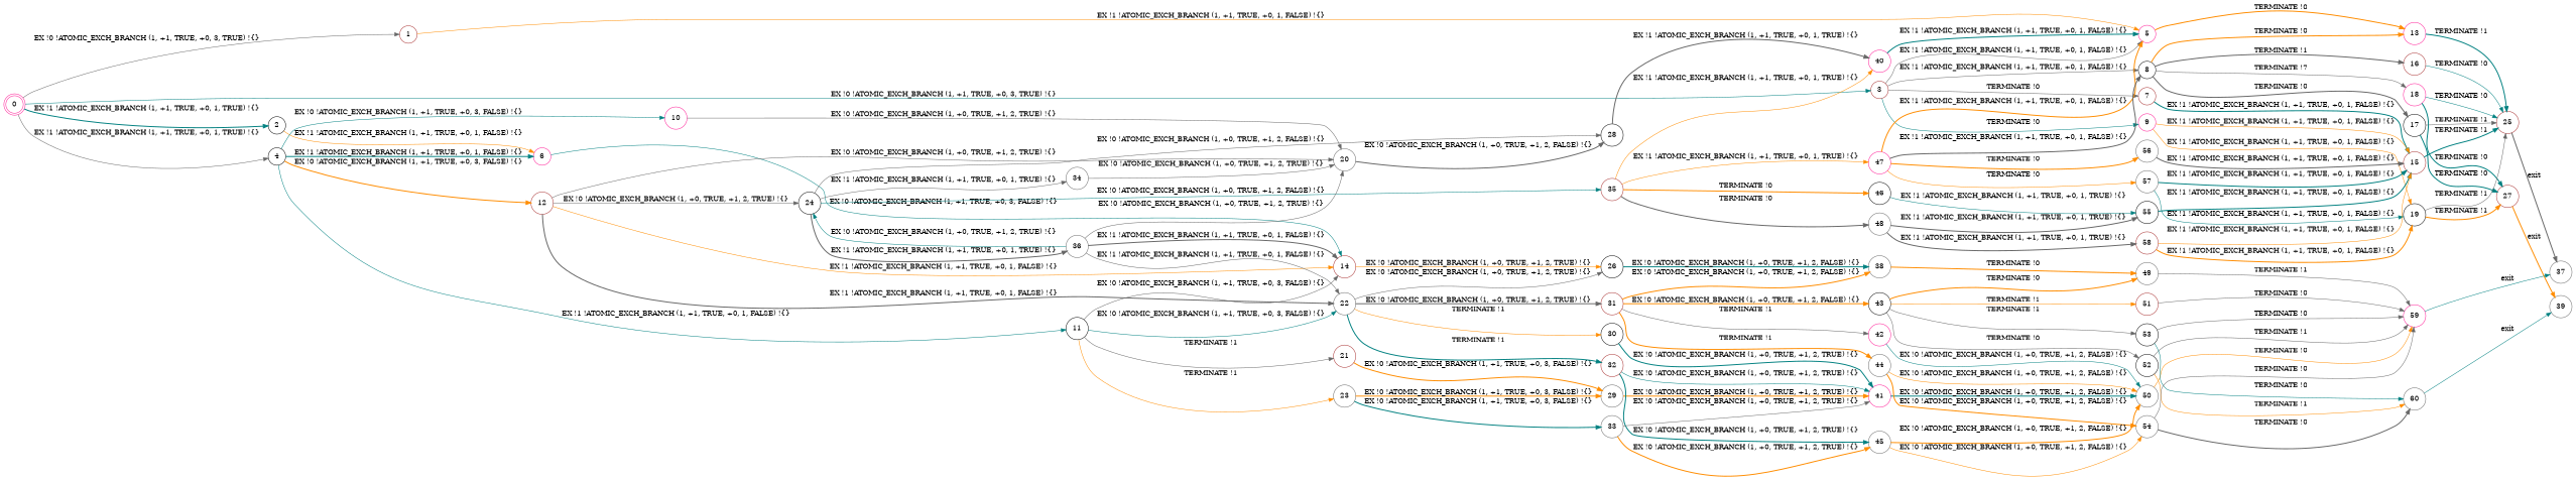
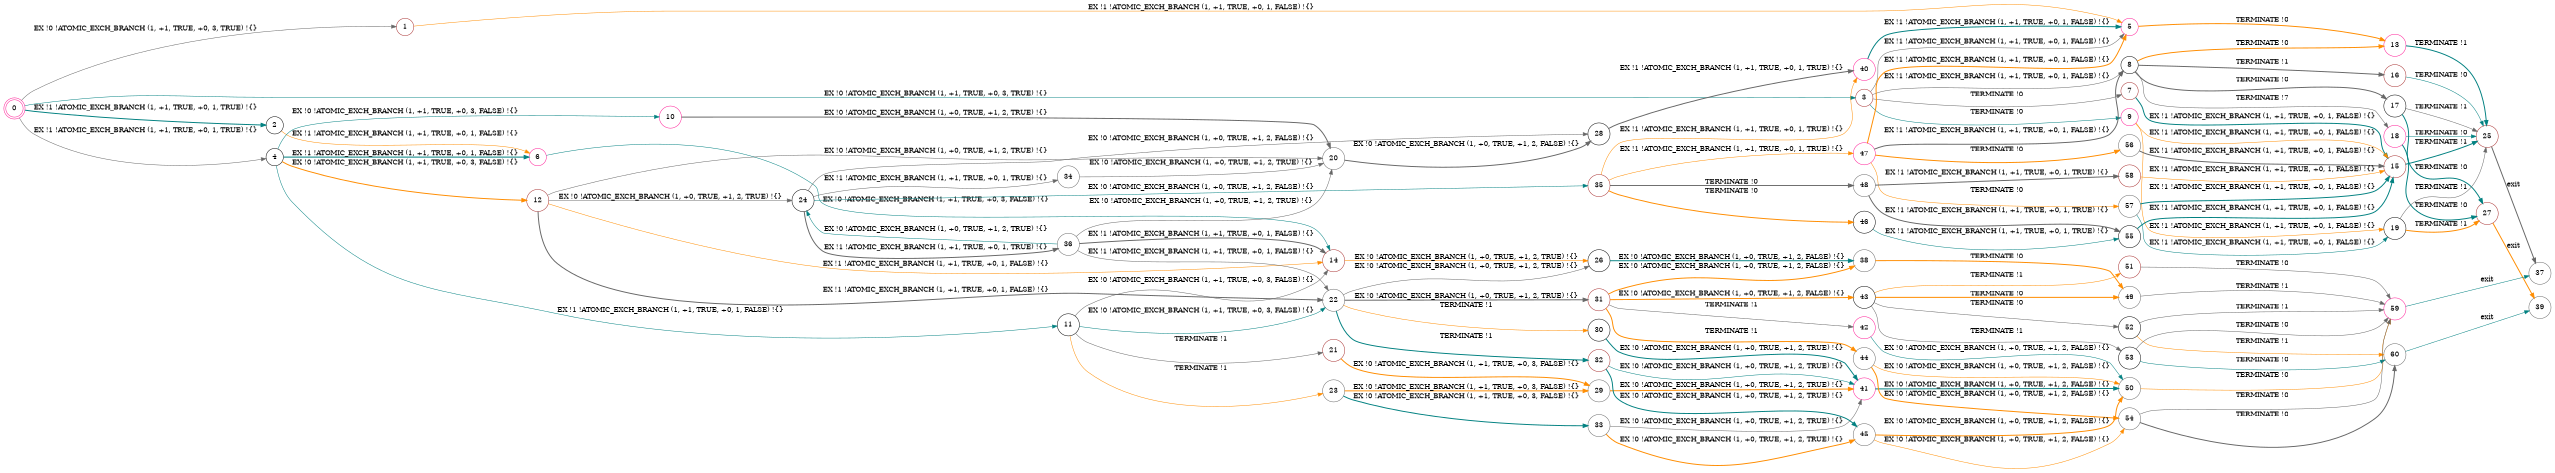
  digraph {
    rankdir=LR
    node [color=gray40 shape=circle]
    edge [color=gray40 style=solid]
    0 [color=deeppink peripheries=2]
    1 [color=brown]
    2 [color=black]
    3 [color=brown]
    4 [color=black]
    5 [color=deeppink]
    6 [color=deeppink]
    7 [color=brown]
    8 [color=black]
    9 [color=deeppink]
    10 [color=deeppink]
    11 [color=black]
    12 [color=brown]
    13 [color=deeppink]
    14 [color=brown]
    15 [color=brown]
    16 [color=brown]
    17 [color=black]
    18 [color=deeppink]
    19 [color=black]
    20
    21 [color=brown]
    22
    23
    24 [color=black]
    25 [color=brown]
    26 [color=black]
    27 [color=brown]
    28 [color=black]
    29
    30 [color=black]
    31 [color=brown]
    32 [color=brown]
    33
    34
    35 [color=brown]
    36
    37
    38
    39
    40 [color=deeppink]
    41 [color=deeppink]
    42 [color=deeppink]
    43 [color=black]
    44
    45
    46 [color=black]
    47 [color=deeppink]
    48
    49
    50
    51 [color=brown]
    52 [color=black]
    53 [color=black]
    54
    55 [color=black]
    56
    57
    58 [color=brown]
    59 [color=deeppink]
    60
    0 -> 1 [label="EX !0 !ATOMIC_EXCH_BRANCH (1, +1, TRUE, +0, 3, TRUE) !{}"]
    0 -> 2 [color=teal label="EX !1 !ATOMIC_EXCH_BRANCH (1, +1, TRUE, +0, 1, TRUE) !{}" style=bold]
    0 -> 3 [color=teal label="EX !0 !ATOMIC_EXCH_BRANCH (1, +1, TRUE, +0, 3, TRUE) !{}"]
    0 -> 4 [label="EX !1 !ATOMIC_EXCH_BRANCH (1, +1, TRUE, +0, 1, TRUE) !{}"]
    1 -> 5 [color=darkorange label="EX !1 !ATOMIC_EXCH_BRANCH (1, +1, TRUE, +0, 1, FALSE) !{}"]
    2 -> 6 [color=darkorange label="EX !1 !ATOMIC_EXCH_BRANCH (1, +1, TRUE, +0, 1, FALSE) !{}"]
    3 -> 5 [label="EX !1 !ATOMIC_EXCH_BRANCH (1, +1, TRUE, +0, 1, FALSE) !{}"]
    3 -> 7 [label="TERMINATE !0"]
    3 -> 8 [label="EX !1 !ATOMIC_EXCH_BRANCH (1, +1, TRUE, +0, 1, FALSE) !{}"]
    3 -> 9 [color=teal label="TERMINATE !0"]
    4 -> 6 [color=teal label="EX !1 !ATOMIC_EXCH_BRANCH (1, +1, TRUE, +0, 1, FALSE) !{}" style=bold]
    4 -> 10 [color=teal label="EX !0 !ATOMIC_EXCH_BRANCH (1, +1, TRUE, +0, 3, FALSE) !{}"]
    4 -> 11 [color=teal label="EX !1 !ATOMIC_EXCH_BRANCH (1, +1, TRUE, +0, 1, FALSE) !{}"]
    4 -> 12 [color=darkorange label="EX !0 !ATOMIC_EXCH_BRANCH (1, +1, TRUE, +0, 3, FALSE) !{}" style=bold]
    5 -> 13 [color=darkorange label="TERMINATE !0" style=bold]
    6 -> 14 [color=teal label="EX !0 !ATOMIC_EXCH_BRANCH (1, +1, TRUE, +0, 3, FALSE) !{}"]
    7 -> 15 [color=teal label="EX !1 !ATOMIC_EXCH_BRANCH (1, +1, TRUE, +0, 1, FALSE) !{}" style=bold]
    8 -> 13 [color=darkorange label="TERMINATE !0" style=bold]
    8 -> 16 [label="TERMINATE !1" style=bold]
    8 -> 17 [label="TERMINATE !0" style=bold]
    8 -> 18 [label="TERMINATE !7"]
    9 -> 15 [color=darkorange label="EX !1 !ATOMIC_EXCH_BRANCH (1, +1, TRUE, +0, 1, FALSE) !{}"]
    9 -> 19 [color=darkorange label="EX !1 !ATOMIC_EXCH_BRANCH (1, +1, TRUE, +0, 1, FALSE) !{}"]
-   10 -> 20 [label="EX !0 !ATOMIC_EXCH_BRANCH (1, +0, TRUE, +1, 2, TRUE) !{}"]
+   10 -> 20 [label="EX !0 !ATOMIC_EXCH_BRANCH (1, +0, TRUE, +1, 2, TRUE) !{}" style=bold]
    11 -> 14 [label="EX !0 !ATOMIC_EXCH_BRANCH (1, +1, TRUE, +0, 3, FALSE) !{}"]
    11 -> 21 [label="TERMINATE !1"]
    11 -> 22 [color=teal label="EX !0 !ATOMIC_EXCH_BRANCH (1, +1, TRUE, +0, 3, FALSE) !{}"]
    11 -> 23 [color=darkorange label="TERMINATE !1"]
    12 -> 14 [color=darkorange label="EX !1 !ATOMIC_EXCH_BRANCH (1, +1, TRUE, +0, 1, FALSE) !{}"]
    12 -> 20 [label="EX !0 !ATOMIC_EXCH_BRANCH (1, +0, TRUE, +1, 2, TRUE) !{}"]
    12 -> 22 [label="EX !1 !ATOMIC_EXCH_BRANCH (1, +1, TRUE, +0, 1, FALSE) !{}" style=bold]
    12 -> 24 [label="EX !0 !ATOMIC_EXCH_BRANCH (1, +0, TRUE, +1, 2, TRUE) !{}"]
    13 -> 25 [color=teal label="TERMINATE !1" style=bold]
    14 -> 26 [color=darkorange label="EX !0 !ATOMIC_EXCH_BRANCH (1, +0, TRUE, +1, 2, TRUE) !{}"]
    15 -> 25 [color=teal label="TERMINATE !1" style=bold]
    16 -> 25 [color=teal label="TERMINATE !0"]
    17 -> 25 [label="TERMINATE !1"]
    17 -> 27 [color=teal label="TERMINATE !0" style=bold]
    18 -> 25 [color=teal label="TERMINATE !0"]
    18 -> 27 [color=teal label="TERMINATE !0" style=bold]
    19 -> 25 [label="TERMINATE !1"]
    19 -> 27 [color=darkorange label="TERMINATE !1" style=bold]
    20 -> 28 [label="EX !0 !ATOMIC_EXCH_BRANCH (1, +0, TRUE, +1, 2, FALSE) !{}" style=bold]
    21 -> 29 [color=darkorange label="EX !0 !ATOMIC_EXCH_BRANCH (1, +1, TRUE, +0, 3, FALSE) !{}" style=bold]
    22 -> 26 [label="EX !0 !ATOMIC_EXCH_BRANCH (1, +0, TRUE, +1, 2, TRUE) !{}"]
    22 -> 30 [color=darkorange label="TERMINATE !1"]
    22 -> 31 [label="EX !0 !ATOMIC_EXCH_BRANCH (1, +0, TRUE, +1, 2, TRUE) !{}" style=bold]
    22 -> 32 [color=teal label="TERMINATE !1" style=bold]
    23 -> 29 [color=darkorange label="EX !0 !ATOMIC_EXCH_BRANCH (1, +1, TRUE, +0, 3, FALSE) !{}" style=bold]
    23 -> 33 [color=teal label="EX !0 !ATOMIC_EXCH_BRANCH (1, +1, TRUE, +0, 3, FALSE) !{}" style=bold]
    24 -> 28 [label="EX !0 !ATOMIC_EXCH_BRANCH (1, +0, TRUE, +1, 2, FALSE) !{}"]
    24 -> 34 [label="EX !1 !ATOMIC_EXCH_BRANCH (1, +1, TRUE, +0, 1, TRUE) !{}"]
    24 -> 35 [color=teal label="EX !0 !ATOMIC_EXCH_BRANCH (1, +0, TRUE, +1, 2, FALSE) !{}"]
    24 -> 36 [label="EX !1 !ATOMIC_EXCH_BRANCH (1, +1, TRUE, +0, 1, TRUE) !{}" style=bold]
    25 -> 37 [label=exit style=bold]
    26 -> 38 [color=teal label="EX !0 !ATOMIC_EXCH_BRANCH (1, +0, TRUE, +1, 2, FALSE) !{}" style=bold]
    27 -> 39 [color=darkorange label=exit style=bold]
    28 -> 40 [label="EX !1 !ATOMIC_EXCH_BRANCH (1, +1, TRUE, +0, 1, TRUE) !{}" style=bold]
    29 -> 41 [color=darkorange label="EX !0 !ATOMIC_EXCH_BRANCH (1, +0, TRUE, +1, 2, TRUE) !{}" style=bold]
    30 -> 41 [color=teal label="EX !0 !ATOMIC_EXCH_BRANCH (1, +0, TRUE, +1, 2, TRUE) !{}" style=bold]
    31 -> 38 [color=darkorange label="EX !0 !ATOMIC_EXCH_BRANCH (1, +0, TRUE, +1, 2, FALSE) !{}" style=bold]
    31 -> 42 [label="TERMINATE !1"]
    31 -> 43 [color=darkorange label="EX !0 !ATOMIC_EXCH_BRANCH (1, +0, TRUE, +1, 2, FALSE) !{}" style=bold]
    31 -> 44 [color=darkorange label="TERMINATE !1" style=bold]
    32 -> 41 [color=teal label="EX !0 !ATOMIC_EXCH_BRANCH (1, +0, TRUE, +1, 2, TRUE) !{}"]
    32 -> 45 [color=teal label="EX !0 !ATOMIC_EXCH_BRANCH (1, +0, TRUE, +1, 2, TRUE) !{}" style=bold]
    33 -> 41 [label="EX !0 !ATOMIC_EXCH_BRANCH (1, +0, TRUE, +1, 2, TRUE) !{}"]
    33 -> 45 [color=darkorange label="EX !0 !ATOMIC_EXCH_BRANCH (1, +0, TRUE, +1, 2, TRUE) !{}" style=bold]
    34 -> 20 [label="EX !0 !ATOMIC_EXCH_BRANCH (1, +0, TRUE, +1, 2, TRUE) !{}"]
    35 -> 40 [color=darkorange label="EX !1 !ATOMIC_EXCH_BRANCH (1, +1, TRUE, +0, 1, TRUE) !{}"]
    35 -> 46 [color=darkorange label="TERMINATE !0" style=bold]
    35 -> 47 [color=darkorange label="EX !1 !ATOMIC_EXCH_BRANCH (1, +1, TRUE, +0, 1, TRUE) !{}"]
    35 -> 48 [label="TERMINATE !0" style=bold]
    36 -> 14 [label="EX !1 !ATOMIC_EXCH_BRANCH (1, +1, TRUE, +0, 1, FALSE) !{}" style=bold]
    36 -> 20 [label="EX !0 !ATOMIC_EXCH_BRANCH (1, +0, TRUE, +1, 2, TRUE) !{}"]
    36 -> 22 [label="EX !1 !ATOMIC_EXCH_BRANCH (1, +1, TRUE, +0, 1, FALSE) !{}"]
    36 -> 24 [color=teal label="EX !0 !ATOMIC_EXCH_BRANCH (1, +0, TRUE, +1, 2, TRUE) !{}"]
    38 -> 49 [color=darkorange label="TERMINATE !0" style=bold]
    40 -> 5 [color=teal label="EX !1 !ATOMIC_EXCH_BRANCH (1, +1, TRUE, +0, 1, FALSE) !{}" style=bold]
    41 -> 50 [color=teal label="EX !0 !ATOMIC_EXCH_BRANCH (1, +0, TRUE, +1, 2, FALSE) !{}" style=bold]
    42 -> 50 [color=teal label="EX !0 !ATOMIC_EXCH_BRANCH (1, +0, TRUE, +1, 2, FALSE) !{}"]
    43 -> 49 [color=darkorange label="TERMINATE !0" style=bold]
    43 -> 51 [color=darkorange label="TERMINATE !1"]
    43 -> 52 [label="TERMINATE !0"]
    43 -> 53 [label="TERMINATE !1"]
    44 -> 50 [color=darkorange label="EX !0 !ATOMIC_EXCH_BRANCH (1, +0, TRUE, +1, 2, FALSE) !{}"]
    44 -> 54 [color=darkorange label="EX !0 !ATOMIC_EXCH_BRANCH (1, +0, TRUE, +1, 2, FALSE) !{}" style=bold]
    45 -> 50 [color=darkorange label="EX !0 !ATOMIC_EXCH_BRANCH (1, +0, TRUE, +1, 2, FALSE) !{}" style=bold]
    45 -> 54 [color=darkorange label="EX !0 !ATOMIC_EXCH_BRANCH (1, +0, TRUE, +1, 2, FALSE) !{}"]
    46 -> 55 [color=teal label="EX !1 !ATOMIC_EXCH_BRANCH (1, +1, TRUE, +0, 1, TRUE) !{}"]
    47 -> 5 [color=darkorange label="EX !1 !ATOMIC_EXCH_BRANCH (1, +1, TRUE, +0, 1, FALSE) !{}" style=bold]
    47 -> 8 [label="EX !1 !ATOMIC_EXCH_BRANCH (1, +1, TRUE, +0, 1, FALSE) !{}" style=bold]
    47 -> 56 [color=darkorange label="TERMINATE !0" style=bold]
    47 -> 57 [color=darkorange label="TERMINATE !0"]
    48 -> 55 [label="EX !1 !ATOMIC_EXCH_BRANCH (1, +1, TRUE, +0, 1, TRUE) !{}" style=bold]
    48 -> 58 [label="EX !1 !ATOMIC_EXCH_BRANCH (1, +1, TRUE, +0, 1, TRUE) !{}" style=bold]
    49 -> 59 [label="TERMINATE !1"]
    50 -> 59 [color=darkorange label="TERMINATE !0"]
    51 -> 59 [label="TERMINATE !0"]
    52 -> 59 [label="TERMINATE !1"]
    52 -> 60 [color=darkorange label="TERMINATE !1"]
    53 -> 59 [label="TERMINATE !0"]
    53 -> 60 [color=teal label="TERMINATE !0"]
    54 -> 59 [label="TERMINATE !0"]
    54 -> 60 [label="TERMINATE !0" style=bold]
    55 -> 15 [color=teal label="EX !1 !ATOMIC_EXCH_BRANCH (1, +1, TRUE, +0, 1, FALSE) !{}" style=bold]
    56 -> 15 [label="EX !1 !ATOMIC_EXCH_BRANCH (1, +1, TRUE, +0, 1, FALSE) !{}" style=bold]
    57 -> 15 [color=teal label="EX !1 !ATOMIC_EXCH_BRANCH (1, +1, TRUE, +0, 1, FALSE) !{}" style=bold]
    57 -> 19 [color=teal label="EX !1 !ATOMIC_EXCH_BRANCH (1, +1, TRUE, +0, 1, FALSE) !{}"]
    58 -> 15 [color=darkorange label="EX !1 !ATOMIC_EXCH_BRANCH (1, +1, TRUE, +0, 1, FALSE) !{}"]
-   58 -> 19 [color=darkorange label="EX !1 !ATOMIC_EXCH_BRANCH (1, +1, TRUE, +0, 1, FALSE) !{}" style=bold]
    59 -> 37 [color=teal label=exit]
    60 -> 39 [color=teal label=exit]
  }
